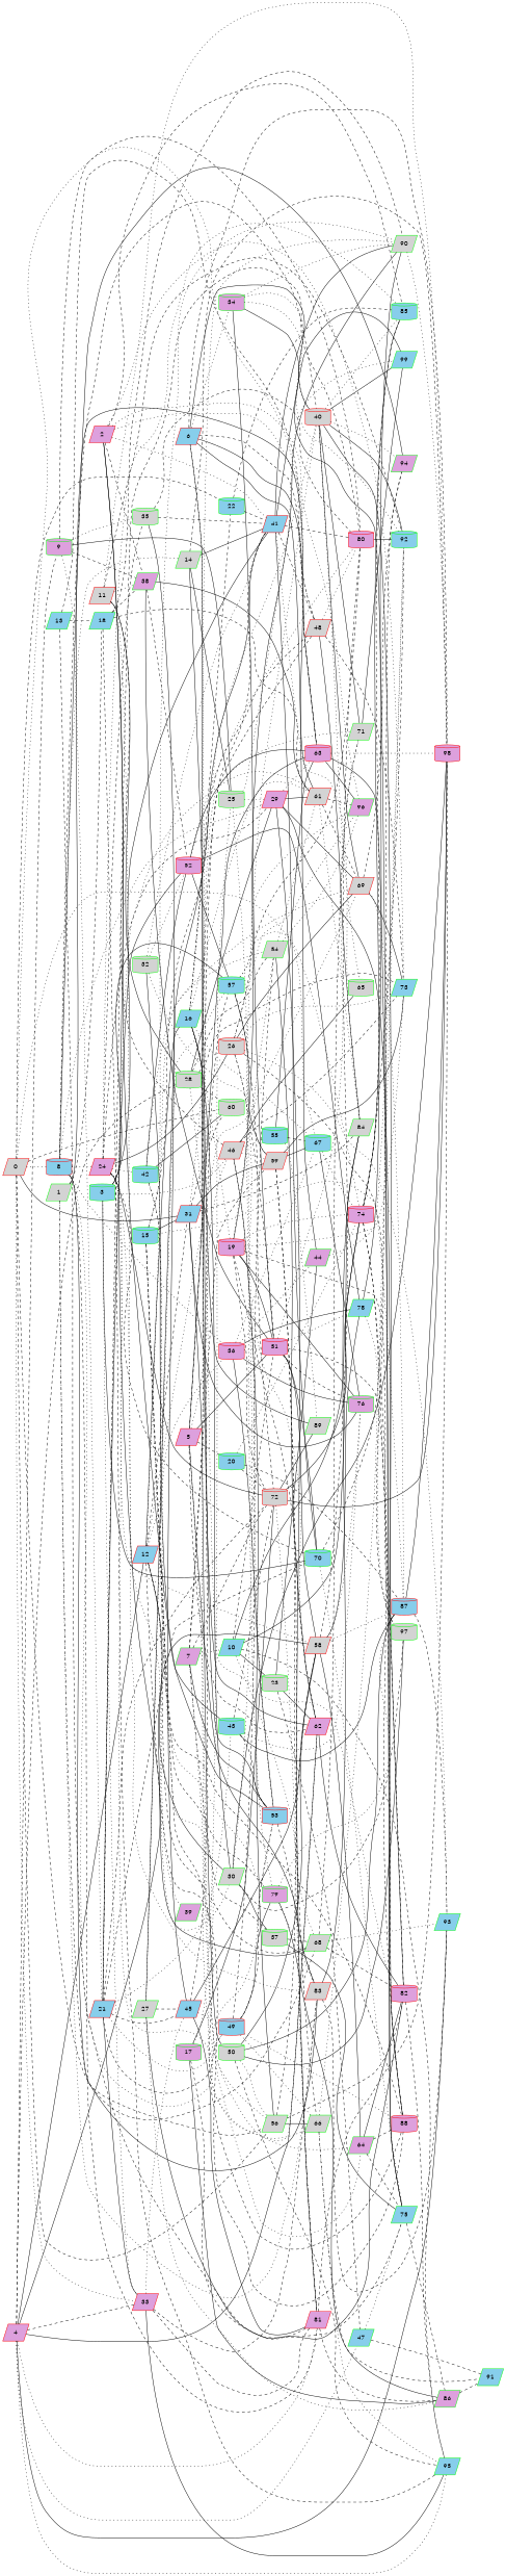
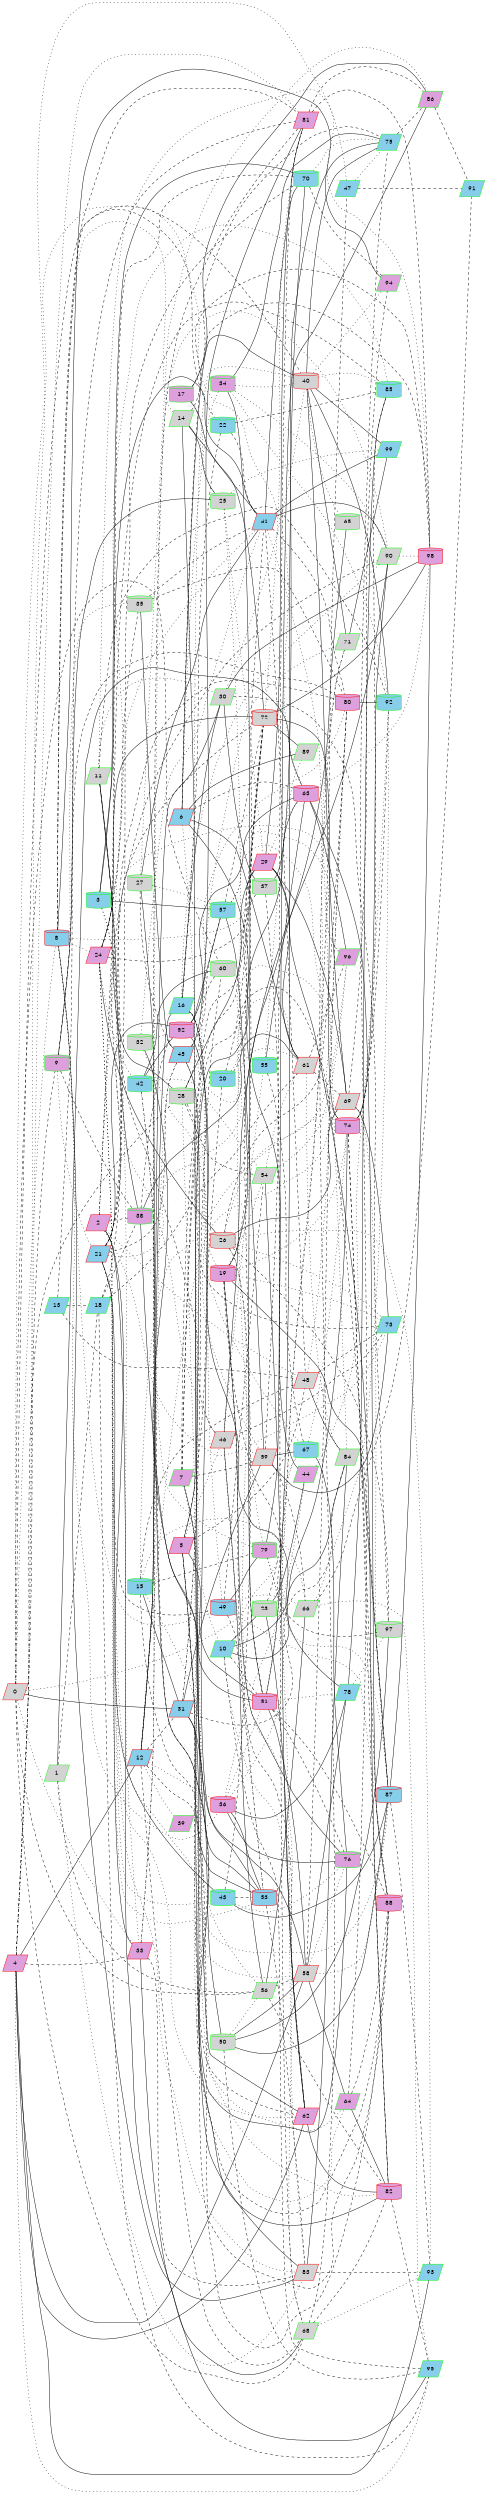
  graph {
    fontname=Lato
    rankdir=LR
    node [color=green fillcolor=lightgrey fixedsize=true fontname=Lato shape=parallelogram style=filled]
    edge [fontname=Lato style=dotted]
    0 [color=red]
    33 [color=red fillcolor=plum]
    67 [fillcolor=skyblue shape=cylinder]
    68
    22 [fillcolor=skyblue shape=cylinder]
    8 [color=red fillcolor=skyblue shape=cylinder]
    63 [color=red fillcolor=plum shape=cylinder]
    60 [shape=cylinder]
    56
    31 [color=red fillcolor=skyblue]
    81 [color=red fillcolor=plum]
    83 [color=red]
    45 [color=red fillcolor=skyblue]
    95 [fillcolor=skyblue]
    74 [color=red fillcolor=plum shape=cylinder]
    76 [fillcolor=plum shape=cylinder]
    93 [fillcolor=skyblue]
    82 [color=red fillcolor=plum shape=cylinder]
    71
    85 [fillcolor=skyblue shape=cylinder]
    41 [color=red fillcolor=skyblue]
    49 [color=red fillcolor=skyblue shape=cylinder]
    94 [fillcolor=plum]
    36 [color=red fillcolor=plum shape=cylinder]
    24 [color=red fillcolor=plum]
    29 [color=red fillcolor=plum]
    40 [color=red shape=cylinder]
    14
    98 [color=red fillcolor=plum shape=cylinder]
    88 [color=red fillcolor=plum shape=cylinder]
    96 [fillcolor=plum]
    58 [color=red]
    66
    84
    59 [color=red]
    50 [shape=cylinder]
    86 [fillcolor=plum]
    57 [fillcolor=skyblue shape=cylinder]
    91 [fillcolor=skyblue]
    53 [color=red fillcolor=skyblue shape=cylinder]
    54
    79 [fillcolor=plum shape=cylinder]
    72 [color=red shape=cylinder]
    87 [color=red fillcolor=skyblue shape=cylinder]
    64 [fillcolor=plum]
    80 [color=red fillcolor=plum shape=cylinder]
    78 [fillcolor=skyblue]
    92 [fillcolor=skyblue shape=cylinder]
    61 [color=red]
    62 [color=red fillcolor=plum]
    69 [color=red]
    73 [fillcolor=skyblue]
    89
    90
    75 [fillcolor=skyblue]
    97 [shape=cylinder]
    99 [fillcolor=skyblue]
    70 [fillcolor=skyblue shape=cylinder]
    48 [color=red]
    51 [color=red fillcolor=plum shape=cylinder]
    44 [fillcolor=plum]
    35 [shape=cylinder]
    26 [color=red shape=cylinder]
    42 [fillcolor=skyblue shape=cylinder]
    65 [shape=cylinder]
    25 [shape=cylinder]
    52 [color=red fillcolor=plum shape=cylinder]
    1
    18 [fillcolor=skyblue]
-   38 [fillcolor=plum]
+   38 [fillcolor=plum shape=cylinder]
    2 [color=red fillcolor=plum]
    43 [fillcolor=skyblue shape=cylinder]
    3 [fillcolor=skyblue shape=cylinder]
    46 [color=red]
    55 [fillcolor=skyblue shape=cylinder]
    4 [color=red fillcolor=plum]
    9 [fillcolor=plum shape=cylinder]
    12 [color=red fillcolor=skyblue]
    28 [shape=cylinder]
    47 [fillcolor=skyblue]
    21 [color=red fillcolor=skyblue]
    16 [fillcolor=skyblue]
    30
    39 [fillcolor=plum]
    19 [color=red fillcolor=plum shape=cylinder]
    37 [shape=cylinder]
    5 [color=red fillcolor=plum]
    20 [fillcolor=skyblue shape=cylinder]
    6 [color=red fillcolor=skyblue]
    34 [fillcolor=plum shape=cylinder]
    7 [fillcolor=plum]
    10 [fillcolor=skyblue]
    23 [shape=cylinder]
-   11 [color=red]
+   11
    13 [fillcolor=skyblue]
    15 [fillcolor=skyblue shape=cylinder]
    17 [fillcolor=plum shape=cylinder]
-   27
+   27 [shape=cylinder]
    32 [shape=cylinder]
    0 -- 33
    0 -- 67
    0 -- 68 [style=dashed]
    0 -- 22 [style=dashed]
    0 -- 8
    0 -- 63
    0 -- 60 [style=dashed]
    0 -- 56 [style=dashed]
    0 -- 31 [style=solid]
    33 -- 81 [style=dashed]
    33 -- 83 [style=dashed]
    33 -- 45
    33 -- 95 [style=solid]
    67 -- 74
    67 -- 76 [style=solid]
    68 -- 93
    68 -- 82 [style=dashed]
    68 -- 71 [style=dashed]
    22 -- 85 [style=dashed]
    22 -- 41 [style=dashed]
    8 -- 81 [style=dashed]
    8 -- 83 [style=solid]
    8 -- 49
    8 -- 94 [style=solid]
    8 -- 36
    8 -- 24
    8 -- 29
    8 -- 40 [style=dashed]
    8 -- 14
    63 -- 98
    63 -- 88 [style=solid]
    63 -- 96 [style=solid]
    56 -- 82 [style=dashed]
    56 -- 58 [style=dashed]
    56 -- 66 [style=solid]
    31 -- 60 [style=dashed]
    31 -- 76 [style=solid]
    31 -- 71
    31 -- 84 [style=dashed]
    31 -- 59 [style=solid]
    31 -- 50 [style=solid]
    81 -- 98 [style=dashed]
    81 -- 86 [style=dashed]
    83 -- 93 [style=dashed]
    83 -- 84 [style=solid]
    45 -- 81 [style=solid]
    45 -- 49
    45 -- 58 [style=solid]
    45 -- 57 [style=dashed]
    74 -- 82 [style=dashed]
    74 -- 85 [style=dashed]
    74 -- 88 [style=dashed]
    74 -- 92 [style=dashed]
    74 -- 90 [style=solid]
    82 -- 95 [style=dashed]
    71 -- 99 [style=solid]
    41 -- 84
    41 -- 80 [style=dashed]
    41 -- 90 [style=solid]
    41 -- 99 [style=solid]
    41 -- 70 [style=solid]
    41 -- 48 [style=dashed]
    49 -- 88
    49 -- 66
    49 -- 53 [style=dashed]
    49 -- 54 [style=dashed]
    49 -- 79 [style=solid]
    36 -- 67
    36 -- 76 [style=solid]
    36 -- 53 [style=solid]
    36 -- 78 [style=solid]
    36 -- 51
    36 -- 44
    24 -- 83
    24 -- 85
    24 -- 29 [style=dashed]
    24 -- 58
    24 -- 72 [style=solid]
    24 -- 62
    24 -- 70 [style=dashed]
    24 -- 35 [style=dashed]
    24 -- 26 [style=solid]
    24 -- 42
    29 -- 63
    29 -- 81 [style=solid]
    29 -- 82 [style=solid]
    29 -- 61 [style=solid]
    29 -- 69 [style=solid]
    40 -- 71 [style=solid]
    40 -- 85
    40 -- 94
    40 -- 92 [style=solid]
    40 -- 69 [style=solid]
    40 -- 75 [style=solid]
    40 -- 99 [style=solid]
    40 -- 65
    14 -- 41 [style=solid]
    14 -- 98 [style=dashed]
    14 -- 62 [style=solid]
    14 -- 25 [style=solid]
    58 -- 76
    58 -- 87
    58 -- 64 [style=solid]
    58 -- 80 [style=dashed]
    58 -- 78 [style=solid]
    66 -- 95
    66 -- 91 [style=dashed]
    66 -- 92
    59 -- 67 [style=solid]
    59 -- 81 [style=dashed]
    59 -- 66 [style=dashed]
    59 -- 73 [style=solid]
    50 -- 56
    50 -- 95 [style=dashed]
    50 -- 58 [style=solid]
    50 -- 87 [style=solid]
    50 -- 97 [style=solid]
    86 -- 91 [style=dashed]
    57 -- 74
    57 -- 96
    57 -- 59 [style=solid]
    57 -- 72 [style=dashed]
    53 -- 83 [style=dashed]
    54 -- 96
    54 -- 61
    54 -- 62 [style=solid]
    79 -- 83
    79 -- 86 [style=solid]
    79 -- 87
    72 -- 81
    72 -- 74 [style=solid]
    72 -- 98 [style=solid]
    72 -- 89 [style=solid]
    87 -- 93 [style=dashed]
    87 -- 98 [style=solid]
    64 -- 82 [style=solid]
    64 -- 88 [style=dashed]
    64 -- 75 [style=dashed]
    80 -- 92 [style=solid]
    78 -- 85 [style=solid]
    78 -- 97
    61 -- 96 [style=dashed]
    61 -- 84
    61 -- 69 [style=dashed]
    62 -- 82 [style=solid]
    69 -- 94 [style=dashed]
    69 -- 87
    69 -- 73 [style=solid]
    90 -- 98
    75 -- 86 [style=dashed]
    70 -- 94 [style=dashed]
    70 -- 75
    48 -- 84 [style=solid]
    48 -- 80
    48 -- 73 [style=dashed]
    51 -- 76 [style=dashed]
    51 -- 71
    51 -- 88 [style=dashed]
    51 -- 58 [style=solid]
    51 -- 78
    51 -- 70 [style=solid]
    44 -- 92
    35 -- 45 [style=solid]
    35 -- 41 [style=dashed]
    35 -- 80 [style=dashed]
    26 -- 93
    26 -- 96
    26 -- 80 [style=dashed]
    26 -- 62
    26 -- 69 [style=solid]
    26 -- 73
    26 -- 97 [style=dashed]
    26 -- 51 [style=dashed]
    42 -- 60 [style=solid]
    42 -- 88 [style=dashed]
    42 -- 54
    42 -- 79
    42 -- 52 [style=solid]
    25 -- 29
    25 -- 79
    25 -- 99
    52 -- 63 [style=solid]
    52 -- 57 [style=solid]
    52 -- 80
    52 -- 78 [style=solid]
    1 -- 63 [style=solid]
    1 -- 56 [style=dashed]
    1 -- 83
    1 -- 18 [style=dashed]
    18 -- 95 [style=dashed]
    18 -- 61 [style=dashed]
    18 -- 90 [style=dashed]
    18 -- 38 [style=dashed]
    38 -- 61 [style=solid]
    38 -- 51 [style=solid]
    38 -- 52 [style=dashed]
    2 -- 68 [style=solid]
    2 -- 85 [style=dashed]
    2 -- 41
    2 -- 96
    2 -- 73
    2 -- 48
    2 -- 38 [style=dashed]
    2 -- 43 [style=solid]
    43 -- 76
    43 -- 53 [style=dashed]
    43 -- 72 [style=dashed]
    43 -- 87 [style=solid]
    3 -- 33
    3 -- 41 [style=solid]
    3 -- 57 [style=solid]
    3 -- 70 [style=solid]
    3 -- 46
    46 -- 56 [style=solid]
    46 -- 59
    46 -- 53
    46 -- 73 [style=dashed]
    46 -- 65 [style=solid]
    46 -- 55
    55 -- 67 [style=dashed]
    55 -- 63 [style=solid]
    55 -- 89
    4 -- 33 [style=dashed]
    4 -- 81
    4 -- 95
    4 -- 93 [style=solid]
    4 -- 58 [style=solid]
    4 -- 62 [style=solid]
    4 -- 9 [style=dashed]
    4 -- 12 [style=solid]
    4 -- 28 [style=dashed]
    4 -- 47
    9 -- 80 [style=dashed]
    9 -- 35
    9 -- 25 [style=solid]
    9 -- 38 [style=dashed]
    9 -- 21
    12 -- 68 [style=dashed]
    12 -- 31 [style=dashed]
    12 -- 36
    12 -- 88 [style=dashed]
    12 -- 69
    12 -- 90
    12 -- 16 [style=solid]
    12 -- 30 [style=solid]
    12 -- 39
    28 -- 60 [style=dashed]
    28 -- 29 [style=solid]
    28 -- 54 [style=dashed]
    28 -- 64
    28 -- 73 [style=dashed]
    47 -- 91 [style=dashed]
    47 -- 75
    21 -- 33 [style=solid]
    21 -- 45 [style=dashed]
    21 -- 49 [style=dashed]
    21 -- 53
    21 -- 72 [style=dashed]
    21 -- 80 [style=dashed]
    21 -- 61
    21 -- 70 [style=dashed]
    21 -- 52 [style=solid]
    21 -- 43
    16 -- 67
    16 -- 22 [style=dashed]
    16 -- 40
    16 -- 53 [style=solid]
    16 -- 61
    16 -- 90
    16 -- 30 [style=solid]
    16 -- 19
    30 -- 40
    30 -- 98 [style=solid]
    30 -- 97 [style=dashed]
    30 -- 37 [style=solid]
    19 -- 74
    19 -- 76 [style=solid]
    19 -- 54
    19 -- 72 [style=dashed]
-   19 -- 51 [style=solid]
+   19 -- 87 [style=solid]
    19 -- 62 [style=dashed]
    19 -- 73
    19 -- 90 [style=solid]
    19 -- 97 [style=dashed]
    37 -- 68 [style=dashed]
    37 -- 75 [style=solid]
    5 -- 63 [style=solid]
    5 -- 83 [style=solid]
    5 -- 64
    5 -- 62 [style=dashed]
    5 -- 48 [style=dashed]
    5 -- 51 [style=solid]
    5 -- 46
    5 -- 20 [style=dashed]
    20 -- 74
    20 -- 72 [style=dashed]
    20 -- 87 [style=dashed]
    6 -- 63 [style=dashed]
    6 -- 82
    6 -- 40 [style=solid]
    6 -- 98 [style=dashed]
    6 -- 61 [style=solid]
    6 -- 89 [style=solid]
    6 -- 44 [style=solid]
    6 -- 34
    34 -- 40
    34 -- 92
    34 -- 90
    34 -- 75 [style=solid]
    34 -- 51 [style=solid]
    7 -- 56
    7 -- 41 [style=dashed]
    7 -- 59 [style=dashed]
    7 -- 53 [style=solid]
    7 -- 72 [style=dashed]
    7 -- 37 [style=dashed]
    7 -- 10
    10 -- 68
    10 -- 95 [style=dashed]
    10 -- 74 [style=solid]
    10 -- 84 [style=solid]
    10 -- 51 [style=dashed]
    10 -- 23 [style=solid]
    23 -- 62 [style=solid]
    23 -- 44 [style=solid]
    23 -- 47 [style=dashed]
    11 -- 98
    11 -- 92 [style=dashed]
-   11 -- 38
+   11 -- 38 [style=solid]
    11 -- 46 [style=dashed]
    11 -- 28 [style=solid]
    11 -- 30
    13 -- 81 [style=dashed]
    13 -- 48 [style=dashed]
    13 -- 18 [style=dashed]
    15 -- 31 [style=solid]
    15 -- 88 [style=dashed]
    15 -- 66
    15 -- 79 [style=dashed]
    15 -- 87
    15 -- 69
    15 -- 48 [style=dashed]
    17 -- 86 [style=solid]
    17 -- 72 [style=solid]
    17 -- 75 [style=dashed]
    17 -- 25
    27 -- 45 [style=dashed]
    27 -- 82 [style=solid]
    27 -- 41 [style=solid]
    27 -- 86
    27 -- 57
    32 -- 41
    32 -- 59
    32 -- 53 [style=solid]
    32 -- 52
  }
